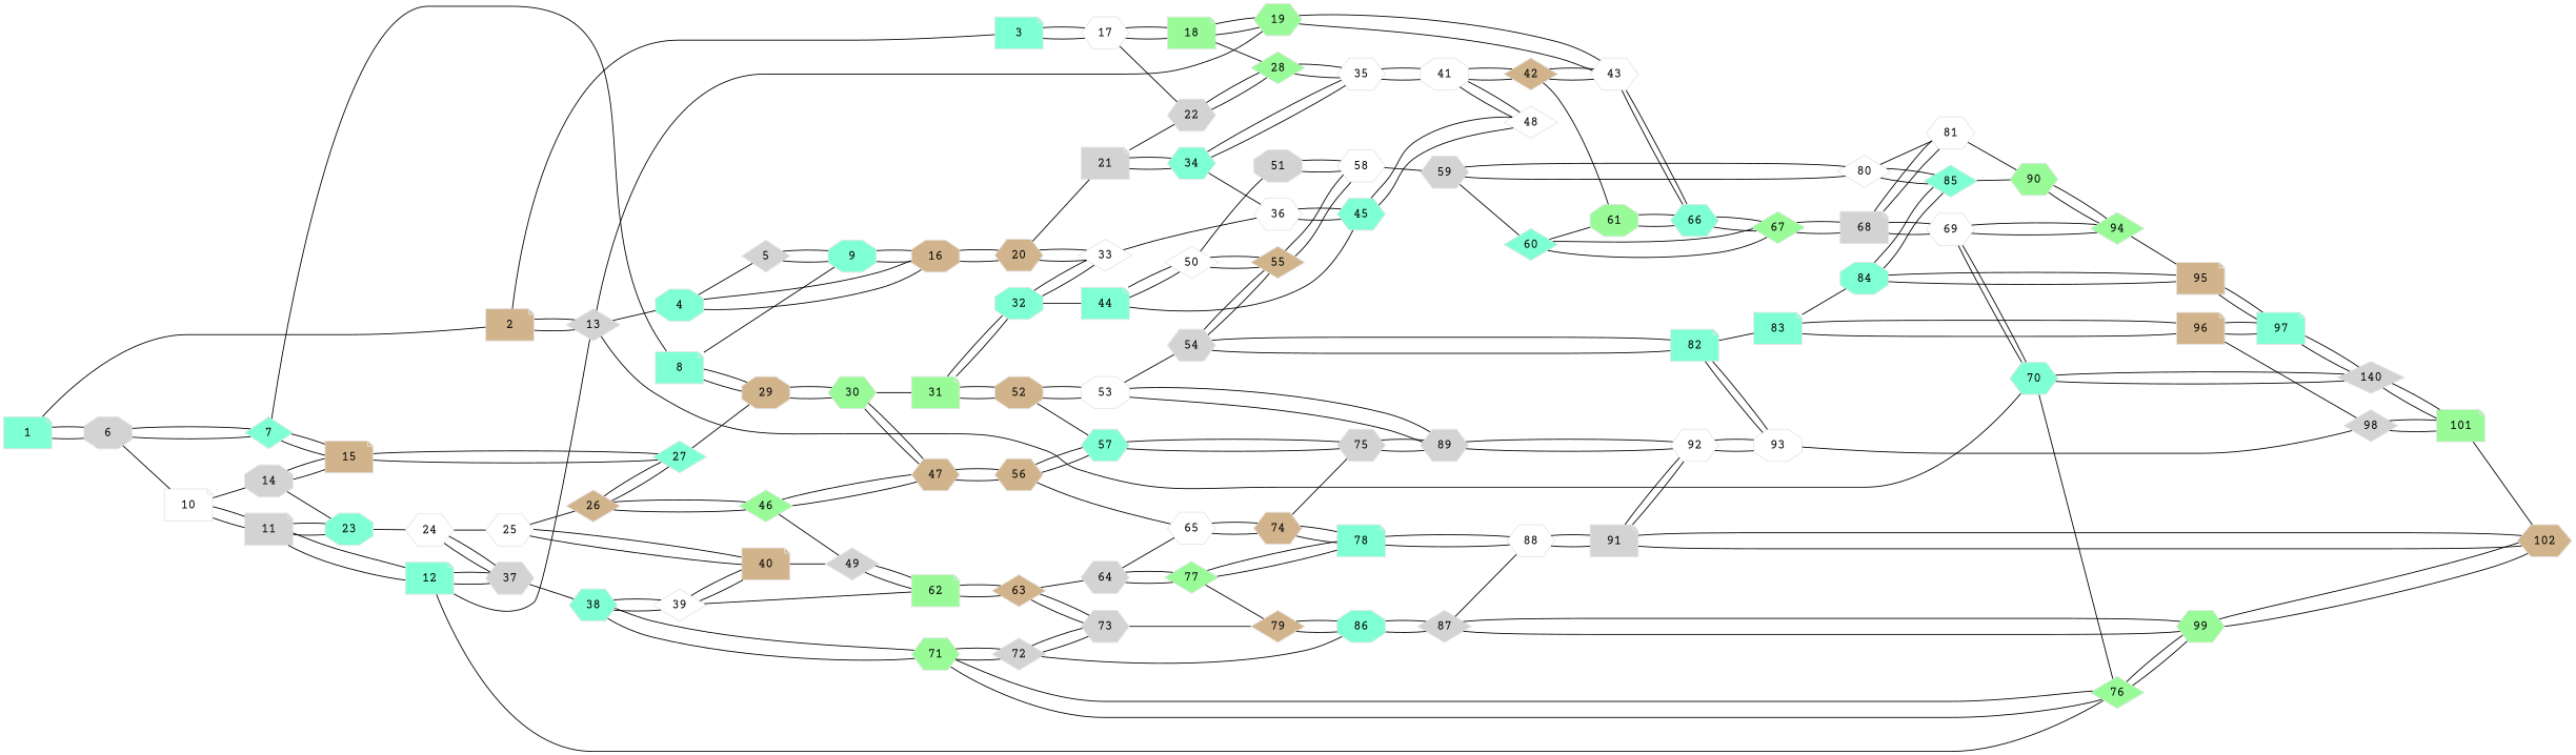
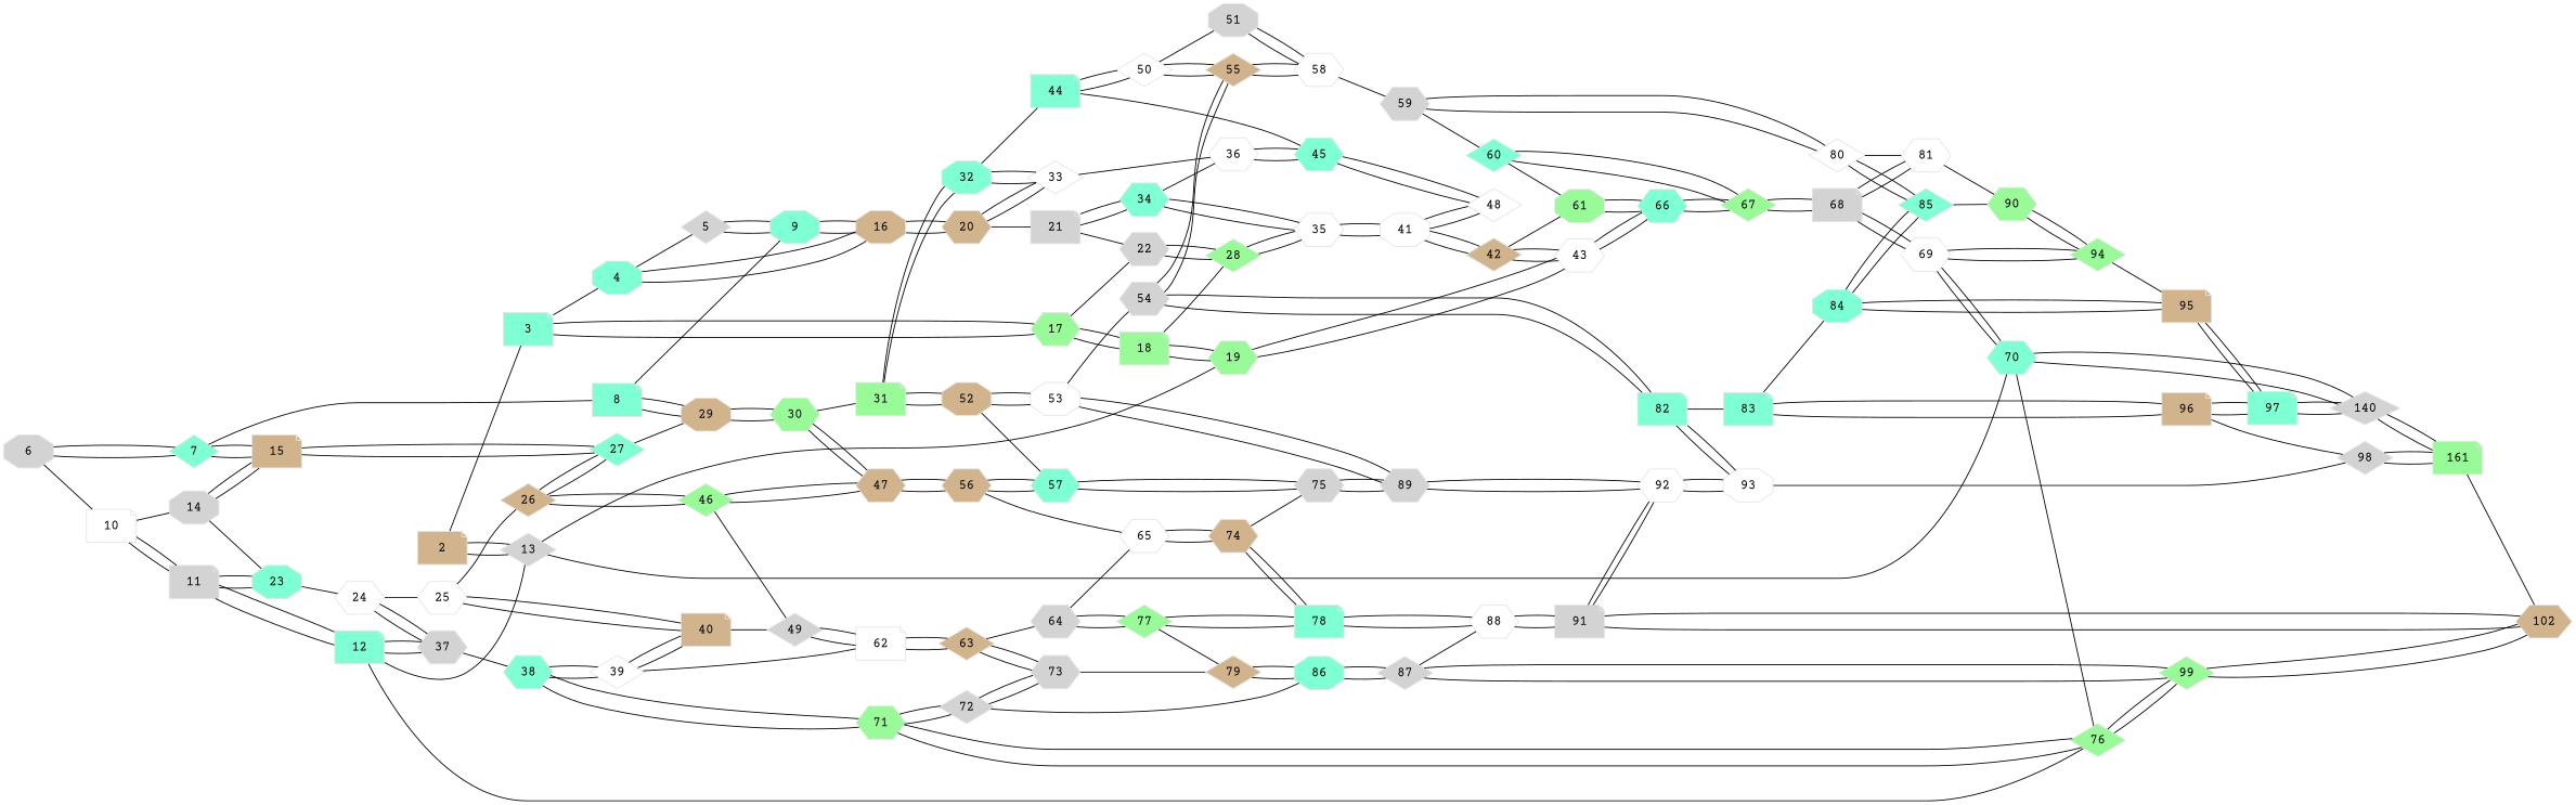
  graph {
    fontname="Courier Prime"
    rankdir=LR
    node [color=gray90 fillcolor=aquamarine fontname="Courier Prime" shape=hexagon style=filled]
    edge [fontname="Courier Prime"]
-   1 [shape=note]
    2 [fillcolor=tan shape=note]
    6 [fillcolor=lightgrey shape=octagon]
    3 [shape=note]
    13 [fillcolor=lightgrey shape=diamond]
    7 [shape=diamond]
    10 [fillcolor=white shape=note]
    4 [shape=octagon]
-   17 [fillcolor=white]
+   17 [fillcolor=palegreen]
    19 [fillcolor=palegreen]
    70
    5 [fillcolor=lightgrey shape=diamond]
    16 [fillcolor=tan shape=octagon]
    18 [fillcolor=palegreen shape=note]
    22 [fillcolor=lightgrey]
    9 [shape=octagon]
    20 [fillcolor=tan]
    8 [shape=note]
    15 [fillcolor=tan shape=note]
    11 [fillcolor=lightgrey shape=note]
    14 [fillcolor=lightgrey shape=octagon]
    29 [fillcolor=tan shape=octagon]
    27 [shape=diamond]
    30 [fillcolor=palegreen]
    12 [shape=note]
    23 [shape=octagon]
    37 [fillcolor=lightgrey]
    76 [fillcolor=palegreen shape=diamond]
    24 [fillcolor=white]
    38
-   99 [fillcolor=palegreen]
+   99 [fillcolor=palegreen shape=diamond]
    43 [fillcolor=white]
    n33 [fillcolor=lightgrey label=140 shape=diamond]
    21 [fillcolor=lightgrey shape=note]
    33 [fillcolor=white shape=diamond]
    28 [fillcolor=palegreen shape=diamond]
    35 [fillcolor=white]
    66
    34
    36 [fillcolor=white]
    25 [fillcolor=white]
    26 [fillcolor=tan shape=diamond]
    40 [fillcolor=tan shape=note]
    46 [fillcolor=palegreen shape=diamond]
    49 [fillcolor=lightgrey shape=diamond]
    47 [fillcolor=tan]
    41 [fillcolor=white shape=octagon]
    31 [fillcolor=palegreen shape=note]
    32 [shape=octagon]
    52 [fillcolor=tan shape=octagon]
    56 [fillcolor=tan]
    44 [shape=note]
    53 [fillcolor=white shape=octagon]
    57
    45
    50 [fillcolor=white shape=diamond]
    42 [fillcolor=tan shape=diamond]
    48 [fillcolor=white shape=diamond]
    39 [fillcolor=white shape=diamond]
    71 [fillcolor=palegreen]
-   62 [fillcolor=palegreen shape=note]
+   62 [fillcolor=white shape=note]
    72 [fillcolor=lightgrey shape=diamond]
    63 [fillcolor=tan shape=diamond]
    61 [fillcolor=palegreen shape=octagon]
    67 [fillcolor=palegreen shape=diamond]
    51 [fillcolor=lightgrey shape=octagon]
    55 [fillcolor=tan shape=diamond]
    65 [fillcolor=white]
    58 [fillcolor=white]
    59 [fillcolor=lightgrey]
    54 [fillcolor=lightgrey]
    89 [fillcolor=lightgrey]
    75 [fillcolor=lightgrey]
    82 [shape=note]
    92 [fillcolor=white]
    83 [shape=note]
    93 [fillcolor=white shape=octagon]
    74 [fillcolor=tan]
    60 [shape=diamond]
    80 [fillcolor=white shape=diamond]
    81 [fillcolor=white]
    85 [shape=diamond]
    68 [fillcolor=lightgrey shape=note]
    64 [fillcolor=lightgrey]
    73 [fillcolor=lightgrey]
    77 [fillcolor=palegreen shape=diamond]
    79 [fillcolor=tan shape=diamond]
    78 [shape=note]
    69 [fillcolor=white]
    94 [fillcolor=palegreen shape=diamond]
    90 [fillcolor=palegreen]
    95 [fillcolor=tan shape=note]
-   101 [fillcolor=palegreen shape=note]
+   101 [fillcolor=palegreen shape=note label=161]
    86 [shape=octagon]
    87 [fillcolor=lightgrey shape=diamond]
    88 [fillcolor=white]
    102 [fillcolor=tan]
    91 [fillcolor=lightgrey shape=note]
    84 [shape=octagon]
    96 [fillcolor=tan shape=note]
    98 [fillcolor=lightgrey shape=diamond]
    97 [shape=note]
-   1 -- 2
-   1 -- 6
-   1 -- 6
    2 -- 3
    2 -- 13
    2 -- 13
    6 -- 7
    6 -- 7
    6 -- 10
-   13 -- 4
+   3 -- 4
    3 -- 17
    3 -- 17
    13 -- 19
    13 -- 70
    7 -- 8
    7 -- 15
    7 -- 15
    10 -- 11
    10 -- 11
    10 -- 14
    4 -- 5
    4 -- 16
    4 -- 16
    17 -- 18
    17 -- 18
    17 -- 22
    19 -- 43
    19 -- 43
    70 -- 76
    70 -- n33
    70 -- n33
    5 -- 9
    5 -- 9
    16 -- 20
    16 -- 20
    18 -- 19
    18 -- 19
    18 -- 28
    22 -- 28
    22 -- 28
    9 -- 16
    9 -- 16
    20 -- 21
    20 -- 33
    20 -- 33
    8 -- 9
    8 -- 29
    8 -- 29
    15 -- 27
    15 -- 27
    11 -- 12
    11 -- 12
    11 -- 23
    11 -- 23
    14 -- 15
    14 -- 15
    14 -- 23
    29 -- 30
    29 -- 30
    27 -- 29
    30 -- 47
    30 -- 47
    30 -- 31
    12 -- 13
    12 -- 37
    12 -- 37
    12 -- 76
    23 -- 24
    37 -- 38
    76 -- 99
    76 -- 99
    24 -- 37
    24 -- 37
    24 -- 25
    38 -- 39
    38 -- 39
    38 -- 71
    38 -- 71
    99 -- 102
    99 -- 102
    43 -- 66
    43 -- 66
    n33 -- 101
    n33 -- 101
    21 -- 22
    21 -- 34
    21 -- 34
    33 -- 36
    28 -- 35
    28 -- 35
    35 -- 41
    35 -- 41
    66 -- 67
    66 -- 67
    34 -- 35
    34 -- 35
    34 -- 36
    36 -- 45
    36 -- 45
    25 -- 26
    25 -- 40
    25 -- 40
    26 -- 27
    26 -- 27
    26 -- 46
    26 -- 46
    40 -- 49
    46 -- 49
    46 -- 47
    46 -- 47
    49 -- 62
    49 -- 62
    47 -- 56
    47 -- 56
    41 -- 42
    41 -- 42
    41 -- 48
    41 -- 48
    31 -- 32
    31 -- 32
    31 -- 52
    31 -- 52
    32 -- 33
    32 -- 33
    32 -- 44
    52 -- 53
    52 -- 53
    52 -- 57
    56 -- 57
    56 -- 57
    56 -- 65
    44 -- 45
    44 -- 50
    44 -- 50
    53 -- 54
    53 -- 89
    53 -- 89
    57 -- 75
    57 -- 75
    45 -- 48
    45 -- 48
    50 -- 51
    50 -- 55
    50 -- 55
    42 -- 43
    42 -- 43
    42 -- 61
    39 -- 40
    39 -- 40
    39 -- 62
    71 -- 76
    71 -- 76
    71 -- 72
    71 -- 72
    62 -- 63
    62 -- 63
    72 -- 73
    72 -- 73
    72 -- 86
    63 -- 64
    63 -- 73
    63 -- 73
    61 -- 66
    61 -- 66
    67 -- 68
    67 -- 68
    51 -- 58
    51 -- 58
    55 -- 58
    55 -- 58
    65 -- 74
    65 -- 74
    58 -- 59
    59 -- 60
    59 -- 80
    59 -- 80
    54 -- 55
    54 -- 55
    54 -- 82
    54 -- 82
    89 -- 92
    89 -- 92
    75 -- 89
    75 -- 89
    82 -- 83
    82 -- 93
    82 -- 93
    92 -- 93
    92 -- 93
    83 -- 84
    83 -- 96
    83 -- 96
    93 -- 98
    74 -- 75
    74 -- 78
    74 -- 78
    60 -- 61
    60 -- 67
    60 -- 67
    80 -- 81
    80 -- 85
    80 -- 85
    81 -- 90
    85 -- 90
    68 -- 81
    68 -- 81
    68 -- 69
    68 -- 69
    64 -- 65
    64 -- 77
    64 -- 77
    73 -- 79
    77 -- 79
    77 -- 78
    77 -- 78
    79 -- 86
    79 -- 86
    78 -- 88
    78 -- 88
    69 -- 70
    69 -- 70
    69 -- 94
    69 -- 94
    94 -- 95
    90 -- 94
    90 -- 94
    95 -- 97
    95 -- 97
    101 -- 102
    86 -- 87
    86 -- 87
    87 -- 99
    87 -- 99
    87 -- 88
    88 -- 91
    88 -- 91
    91 -- 92
    91 -- 92
    91 -- 102
    91 -- 102
    84 -- 85
    84 -- 85
    84 -- 95
    84 -- 95
    96 -- 98
    96 -- 97
    96 -- 97
    98 -- 101
    98 -- 101
    97 -- n33
    97 -- n33
  }
